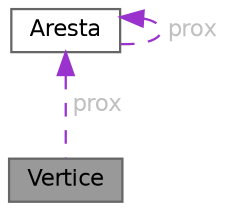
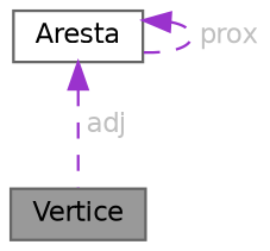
  digraph {
    node [color=gray40 fontname=Helvetica fontsize=10 shape=box style=filled]
    edge [color=darkorchid3 dir=back fontcolor=grey fontname=Helvetica fontsize=10 labelfontname=Helvetica labelfontsize=10 style=dashed]
    n1 [fillcolor=grey60 fontcolor=black height=0.2 label=Vertice width=0.4]
    n2 [fillcolor=white height=0.2 label=Aresta width=0.4]
-   n2 -> n1 [label=" prox"]
+   n2 -> n1 [label=" adj"]
    n2 -> n2 [label=" prox"]
  }
